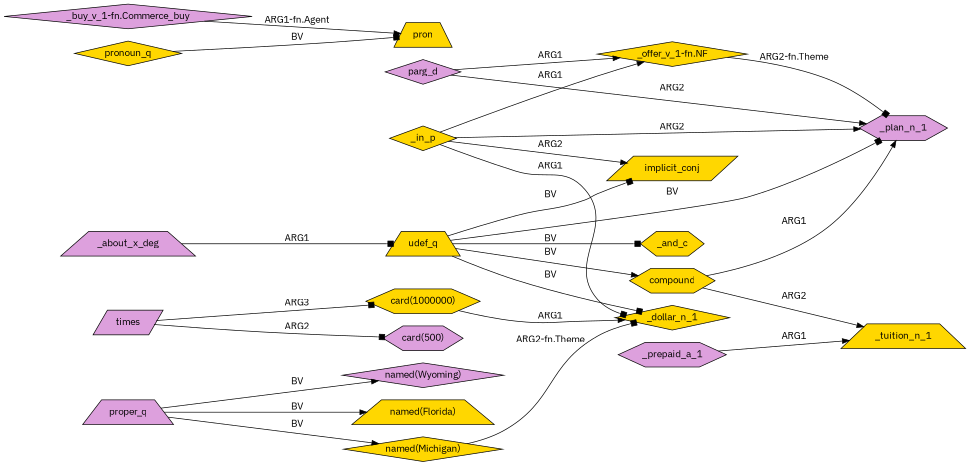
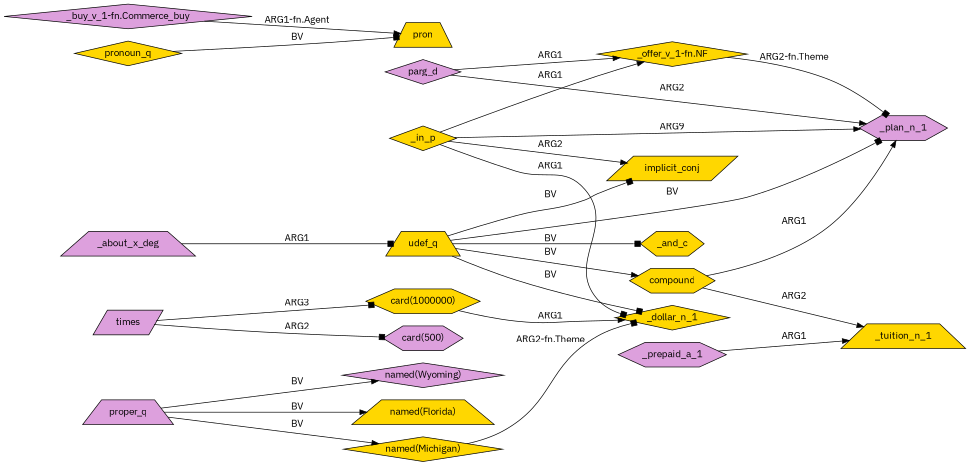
  digraph {
    fontname="IBM Plex Sans"
    rankdir=LR
    node [fillcolor=gold fontname="IBM Plex Sans" shape=diamond style=filled]
    edge [arrowhead=normal fontname="IBM Plex Sans"]
    _plan_n_1 [fillcolor=plum shape=hexagon]
    "_offer_v_1-fn.NF"
    "card(1000000)" [shape=hexagon]
    _dollar_n_1
    _in_p
    implicit_conj [shape=parallelogram]
    proper_q [fillcolor=plum shape=trapezium]
    "named(Florida)" [shape=trapezium]
    "named(Wyoming)" [fillcolor=plum]
    "named(Michigan)"
    "_buy_v_1-fn.Commerce_buy" [fillcolor=plum]
    pron [shape=trapezium]
    compound [shape=hexagon]
    _tuition_n_1 [shape=trapezium]
    parg_d [fillcolor=plum]
    _about_x_deg [fillcolor=plum shape=trapezium]
    udef_q [shape=trapezium]
    _and_c [shape=hexagon]
    pronoun_q
    times [fillcolor=plum shape=parallelogram]
    "card(500)" [fillcolor=plum shape=hexagon]
    _prepaid_a_1 [fillcolor=plum shape=hexagon]
    "_offer_v_1-fn.NF" -> _plan_n_1 [arrowhead=box label="ARG2-fn.Theme"]
    "card(1000000)" -> _dollar_n_1 [label=ARG1]
-   _in_p -> _plan_n_1 [label=ARG2]
+   _in_p -> _plan_n_1 [label=ARG9]
    _in_p -> "_offer_v_1-fn.NF" [label=ARG1]
    _in_p -> _dollar_n_1 [arrowhead=box label=ARG1]
    _in_p -> implicit_conj [label=ARG2]
    proper_q -> "named(Florida)" [label=BV]
    proper_q -> "named(Wyoming)" [label=BV]
    proper_q -> "named(Michigan)" [label=BV]
    "named(Michigan)" -> _dollar_n_1 [arrowhead=box label="ARG2-fn.Theme"]
    "_buy_v_1-fn.Commerce_buy" -> pron [label="ARG1-fn.Agent"]
    compound -> _plan_n_1 [label=ARG1]
    compound -> _tuition_n_1 [label=ARG2]
    parg_d -> _plan_n_1 [label=ARG2]
    parg_d -> "_offer_v_1-fn.NF" [label=ARG1]
    _about_x_deg -> udef_q [arrowhead=box label=ARG1]
    udef_q -> _plan_n_1 [arrowhead=box label=BV]
    udef_q -> _dollar_n_1 [arrowhead=box label=BV]
    udef_q -> implicit_conj [arrowhead=box label=BV]
    udef_q -> compound [label=BV]
    udef_q -> _and_c [arrowhead=box label=BV]
    pronoun_q -> pron [arrowhead=box label=BV]
    times -> "card(1000000)" [arrowhead=box label=ARG3]
    times -> "card(500)" [arrowhead=box label=ARG2]
    _prepaid_a_1 -> _tuition_n_1 [label=ARG1]
  }
